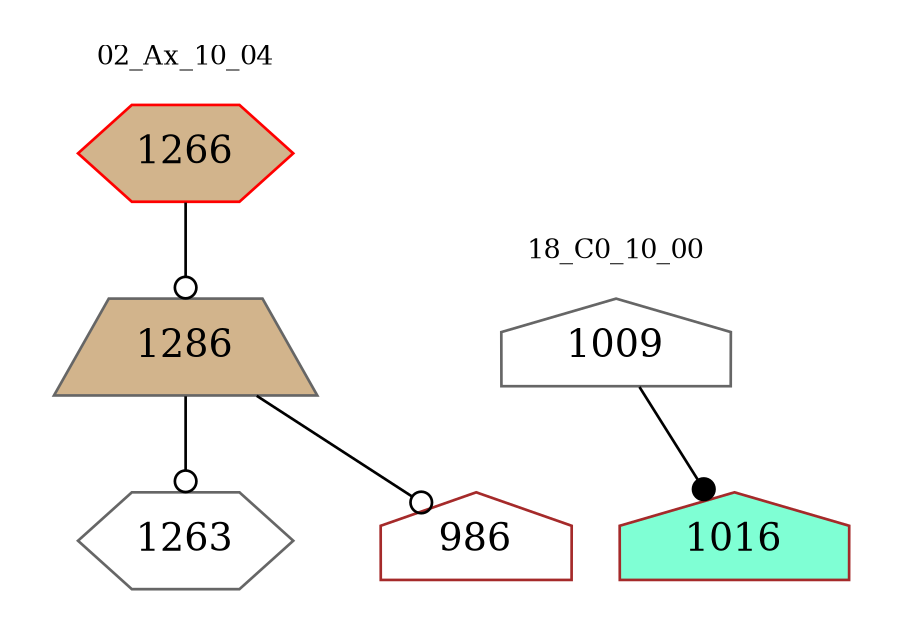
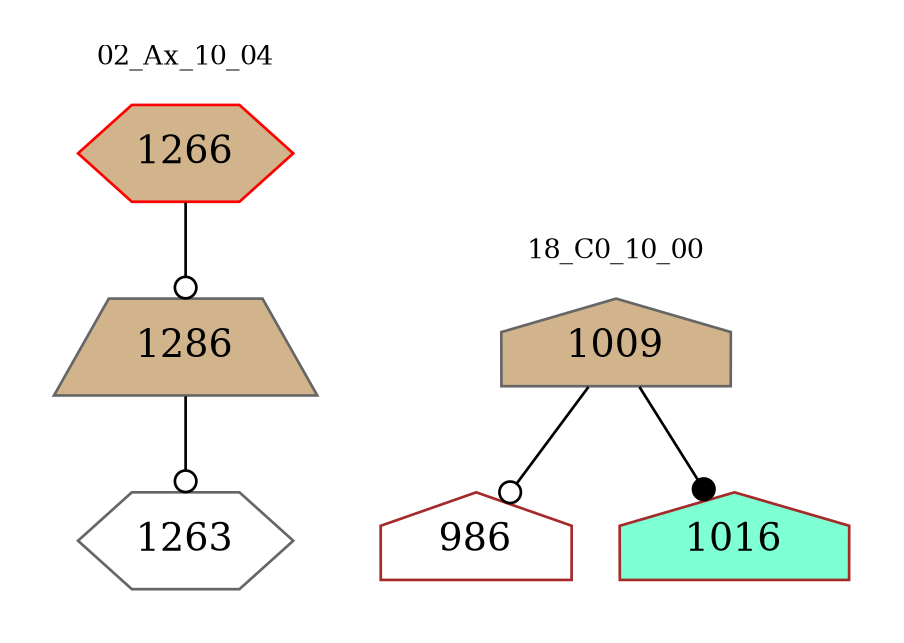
  digraph {
    node [color=gray40 fillcolor=white shape=house style=filled]
    edge [arrowhead=odot color=black]
    n1 [color=red fillcolor=tan label=1266 shape=hexagon]
    n2 [label=1263 shape=hexagon]
    n3 [fillcolor=tan label=1286 shape=trapezium]
-   n4 [label=1009]
+   n4 [fillcolor=tan label=1009]
    n5 [color=brown label=986]
    n6 [color=brown fillcolor=aquamarine label=1016]
    subgraph cluster_1 {
      color=white
      fontsize=10
      label="02_Ax_10_04"
      n1
      n2
      n3
    }
    subgraph cluster_2 {
      color=white
      fontsize=10
      label="18_C0_10_00"
      n4
      n5
      n6
    }
    n1 -> n3
    n3 -> n2
-   n3 -> n5
+   n4 -> n5
    n4 -> n6 [arrowhead=dot]
  }
